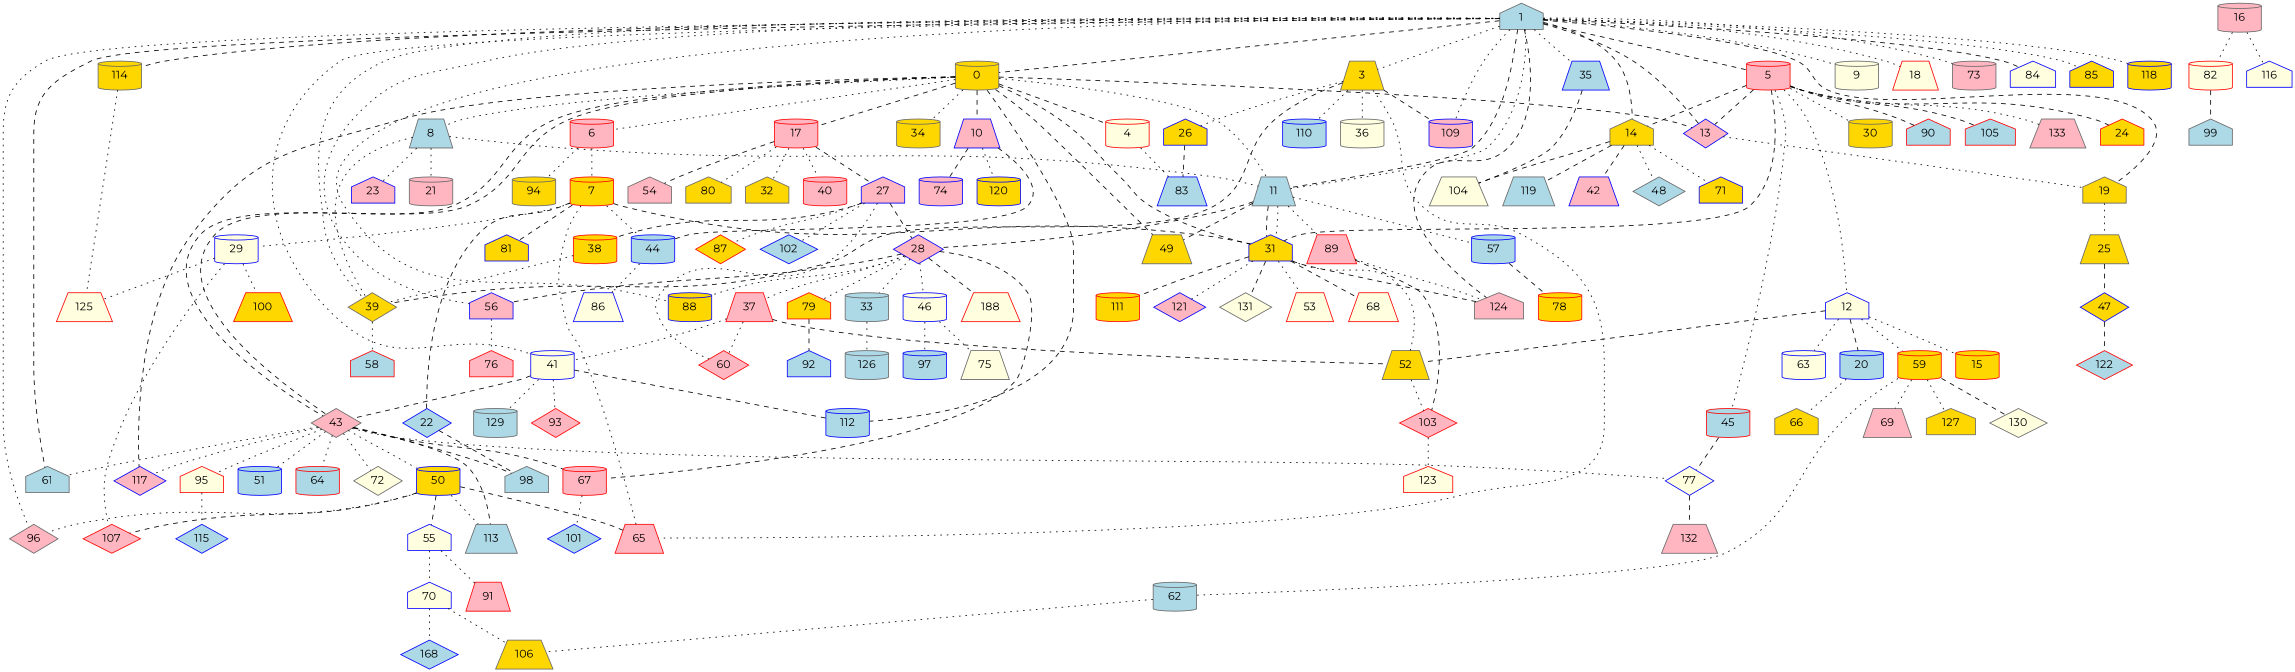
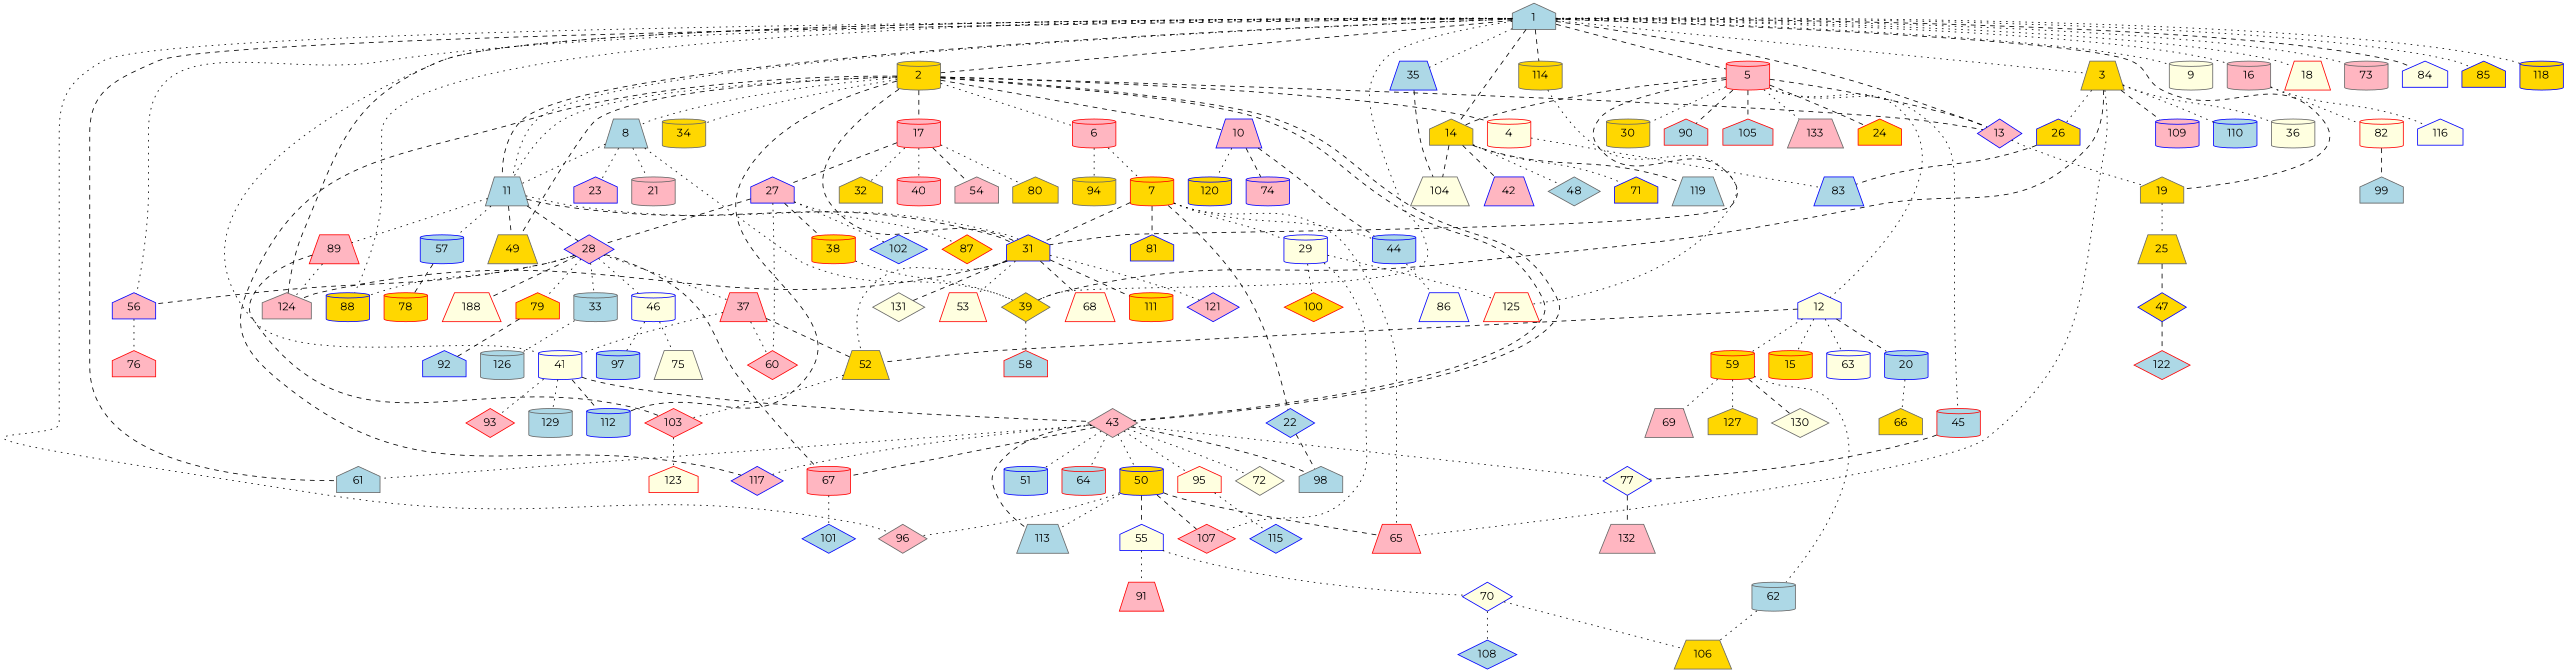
  graph {
    fontname=Montserrat
    node [color=gray40 fillcolor=gold fontname=Montserrat shape=cylinder style=filled]
    edge [fontname=Montserrat style=dotted]
    1 [fillcolor=lightblue shape=house]
-   2 [label=0]
+   2
    3 [shape=trapezium]
    5 [color=red fillcolor=lightpink]
    9 [fillcolor=lightyellow]
    11 [fillcolor=lightblue shape=trapezium]
    13 [color=blue fillcolor=lightpink shape=diamond]
    14 [shape=house]
    16 [fillcolor=lightpink]
    18 [color=red fillcolor=lightyellow shape=trapezium]
    19 [shape=house]
    35 [color=blue fillcolor=lightblue shape=trapezium]
    39 [shape=diamond]
    41 [color=blue fillcolor=lightyellow]
    56 [color=blue fillcolor=lightpink shape=house]
    61 [fillcolor=lightblue shape=house]
    73 [fillcolor=lightpink]
    84 [color=blue fillcolor=lightyellow shape=house]
    85 [color=blue shape=house]
    88 [color=blue]
    96 [fillcolor=lightpink shape=diamond]
    114
    118 [color=blue]
    124 [fillcolor=lightpink shape=house]
    4 [color=red fillcolor=lightyellow]
    6 [color=red fillcolor=lightpink]
    8 [fillcolor=lightblue shape=trapezium]
    10 [color=blue fillcolor=lightpink shape=trapezium]
    17 [color=red fillcolor=lightpink]
    31 [color=blue shape=house]
    34
    43 [fillcolor=lightpink shape=diamond]
    49 [shape=trapezium]
    112 [color=blue fillcolor=lightblue]
    117 [color=blue fillcolor=lightpink shape=diamond]
    26 [color=blue shape=house]
    36 [fillcolor=lightyellow]
    65 [color=red fillcolor=lightpink shape=trapezium]
    109 [color=blue fillcolor=lightpink]
    110 [color=blue fillcolor=lightblue]
    12 [color=blue fillcolor=lightyellow shape=house]
    24 [color=red shape=house]
    30
    45 [color=red fillcolor=lightblue]
    90 [color=red fillcolor=lightblue shape=house]
    105 [color=red fillcolor=lightblue shape=house]
    133 [fillcolor=lightpink shape=trapezium]
    28 [color=blue fillcolor=lightpink shape=diamond]
    57 [color=blue fillcolor=lightblue]
    89 [color=red fillcolor=lightpink shape=trapezium]
    42 [color=blue fillcolor=lightpink shape=trapezium]
    48 [fillcolor=lightblue shape=diamond]
    71 [color=blue shape=house]
    104 [fillcolor=lightyellow shape=trapezium]
    119 [fillcolor=lightblue shape=trapezium]
    82 [color=red fillcolor=lightyellow]
    116 [color=blue fillcolor=lightyellow shape=house]
    25 [shape=trapezium]
    58 [color=red fillcolor=lightblue shape=house]
    93 [color=red fillcolor=lightpink shape=diamond]
    129 [fillcolor=lightblue]
    76 [color=red fillcolor=lightpink shape=house]
    125 [color=red fillcolor=lightyellow shape=trapezium]
    83 [color=blue fillcolor=lightblue shape=trapezium]
    7 [color=red]
    94
    21 [fillcolor=lightpink]
    23 [color=blue fillcolor=lightpink shape=house]
    44 [color=blue fillcolor=lightblue]
    74 [color=blue fillcolor=lightpink]
    120 [color=blue]
    27 [color=blue fillcolor=lightpink shape=house]
    32 [shape=house]
    40 [color=red fillcolor=lightpink]
    54 [fillcolor=lightpink shape=house]
    80 [shape=house]
    52 [shape=trapezium]
    53 [color=red fillcolor=lightyellow shape=trapezium]
    68 [color=red fillcolor=lightyellow shape=trapezium]
    111 [color=red]
    121 [color=blue fillcolor=lightpink shape=diamond]
    131 [fillcolor=lightyellow shape=diamond]
    98 [fillcolor=lightblue shape=house]
    67 [color=red fillcolor=lightpink]
    50 [color=blue]
    51 [color=blue fillcolor=lightblue]
    64 [color=red fillcolor=lightblue]
    72 [fillcolor=lightyellow shape=diamond]
    77 [color=blue fillcolor=lightyellow shape=diamond]
    95 [color=red fillcolor=lightyellow shape=house]
    113 [fillcolor=lightblue shape=trapezium]
    15 [color=red]
    20 [color=blue fillcolor=lightblue]
    59 [color=red]
    63 [color=blue fillcolor=lightyellow]
    22 [color=blue fillcolor=lightblue shape=diamond]
    29 [color=blue fillcolor=lightyellow]
    81 [color=blue shape=house]
-   100 [color=red shape=trapezium]
+   100 [color=red shape=diamond]
    107 [color=red fillcolor=lightpink shape=diamond]
    86 [color=blue fillcolor=lightyellow shape=trapezium]
    33 [fillcolor=lightblue]
    37 [color=red fillcolor=lightpink shape=trapezium]
    46 [color=blue fillcolor=lightyellow]
    79 [color=red shape=house]
    n106 [color=red fillcolor=lightyellow label=188 shape=trapezium]
    78 [color=red]
    103 [color=red fillcolor=lightpink shape=diamond]
    66 [shape=house]
    62 [fillcolor=lightblue]
    69 [fillcolor=lightpink shape=trapezium]
    127 [shape=house]
    130 [fillcolor=lightyellow shape=diamond]
    99 [fillcolor=lightblue shape=house]
    38 [color=red]
    60 [color=red fillcolor=lightpink shape=diamond]
    87 [color=red shape=diamond]
    102 [color=blue fillcolor=lightblue shape=diamond]
    47 [color=blue shape=diamond]
    122 [color=red fillcolor=lightblue shape=diamond]
    126 [fillcolor=lightblue]
    75 [fillcolor=lightyellow shape=trapezium]
    97 [color=blue fillcolor=lightblue]
    101 [color=blue fillcolor=lightblue shape=diamond]
    92 [color=blue fillcolor=lightblue shape=house]
    55 [color=blue fillcolor=lightyellow shape=house]
    132 [fillcolor=lightpink shape=trapezium]
    115 [color=blue fillcolor=lightblue shape=diamond]
-   70 [color=blue fillcolor=lightyellow shape=house]
+   70 [color=blue fillcolor=lightyellow shape=diamond]
    91 [color=red fillcolor=lightpink shape=trapezium]
    123 [color=red fillcolor=lightyellow shape=house]
    106 [shape=trapezium]
-   108 [color=blue fillcolor=lightblue shape=diamond label=168]
+   108 [color=blue fillcolor=lightblue shape=diamond]
    1 -- 2 [style=dashed]
    1 -- 3
    1 -- 5 [style=dashed]
    1 -- 9
    1 -- 11 [style=dashed]
    1 -- 11
    1 -- 13 [style=dashed]
    1 -- 14 [style=dashed]
-   1 -- 109
+   1 -- 16
    1 -- 18
    1 -- 19 [style=dashed]
    1 -- 35
    1 -- 39
    1 -- 41
    1 -- 56
    1 -- 61 [style=dashed]
    1 -- 73
    1 -- 84 [style=dashed]
    1 -- 85
    1 -- 88
    1 -- 96
    1 -- 114 [style=dashed]
    1 -- 118
    1 -- 124 [style=dashed]
    2 -- 11
    2 -- 13 [style=dashed]
    2 -- 4 [style=dashed]
    2 -- 6
    2 -- 8
    2 -- 10 [style=dashed]
    2 -- 17 [style=dashed]
    2 -- 31 [style=dashed]
    2 -- 34
    2 -- 43 [style=dashed]
    2 -- 43 [style=dashed]
    2 -- 49 [style=dashed]
    2 -- 112 [style=dashed]
    2 -- 117 [style=dashed]
    3 -- 39 [style=dashed]
    3 -- 26
    3 -- 36
    3 -- 65
    3 -- 109 [style=dashed]
    3 -- 110
    5 -- 13 [style=dashed]
    5 -- 14 [style=dashed]
    5 -- 31 [style=dashed]
    5 -- 12
    5 -- 24 [style=dashed]
    5 -- 30
    5 -- 45
    5 -- 90 [style=dashed]
    5 -- 105 [style=dashed]
    5 -- 133
    11 -- 31 [style=dashed]
    11 -- 31
    11 -- 49 [style=dashed]
    11 -- 28 [style=dashed]
    11 -- 57
    11 -- 89
    13 -- 19
    14 -- 42 [style=dashed]
    14 -- 48
    14 -- 71
    14 -- 104 [style=dashed]
    14 -- 119 [style=dashed]
    16 -- 82
    16 -- 116
    19 -- 25
    35 -- 104 [style=dashed]
    39 -- 58
    41 -- 43 [style=dashed]
    41 -- 112 [style=dashed]
    41 -- 93
    41 -- 129
    56 -- 76
    114 -- 125
    4 -- 83
    6 -- 7
    6 -- 94
    8 -- 11
    8 -- 39
    8 -- 21
    8 -- 23
    10 -- 44 [style=dashed]
    10 -- 74 [style=dashed]
    10 -- 120
    17 -- 27 [style=dashed]
    17 -- 32
    17 -- 40
    17 -- 54 [style=dashed]
    17 -- 80
    31 -- 124 [style=dashed]
    31 -- 52
    31 -- 53
    31 -- 68 [style=dashed]
    31 -- 111 [style=dashed]
    31 -- 121
    31 -- 131 [style=dashed]
    43 -- 61
    43 -- 117
    43 -- 98 [style=dashed]
    43 -- 67 [style=dashed]
    43 -- 50
    43 -- 51
    43 -- 64
    43 -- 72
    43 -- 77
    43 -- 95
    43 -- 113 [style=dashed]
    26 -- 83 [style=dashed]
    12 -- 52 [style=dashed]
    12 -- 15
    12 -- 20 [style=dashed]
    12 -- 59
    12 -- 63
    45 -- 77 [style=dashed]
    28 -- 56 [style=dashed]
    28 -- 88
    28 -- 67 [style=dashed]
    28 -- 33
    28 -- 37
    28 -- 46
    28 -- 79
    28 -- n106 [style=dashed]
    57 -- 78 [style=dashed]
    89 -- 124
    89 -- 103 [style=dashed]
    82 -- 99 [style=dashed]
    25 -- 47 [style=dashed]
    7 -- 31 [style=dashed]
    7 -- 65
    7 -- 44
    7 -- 22 [style=dashed]
    7 -- 29
    7 -- 81 [style=dashed]
    44 -- 86
    27 -- 28 [style=dashed]
    27 -- 38 [style=dashed]
    27 -- 60
    27 -- 87
    27 -- 102
    52 -- 103
    67 -- 101
    50 -- 96
    50 -- 65 [style=dashed]
    50 -- 113
    50 -- 107 [style=dashed]
    50 -- 55 [style=dashed]
    77 -- 132 [style=dashed]
    95 -- 115
    20 -- 66
    59 -- 62
    59 -- 69
    59 -- 127
    59 -- 130 [style=dashed]
    22 -- 98 [style=dashed]
    29 -- 125
    29 -- 100
    29 -- 107
    33 -- 126
    37 -- 41
    37 -- 52 [style=dashed]
    37 -- 60
    46 -- 75
    46 -- 97
    79 -- 92 [style=dashed]
    103 -- 123
    62 -- 106
    38 -- 39
    47 -- 122 [style=dashed]
    55 -- 70
    55 -- 91
    70 -- 106
    70 -- 108
  }
